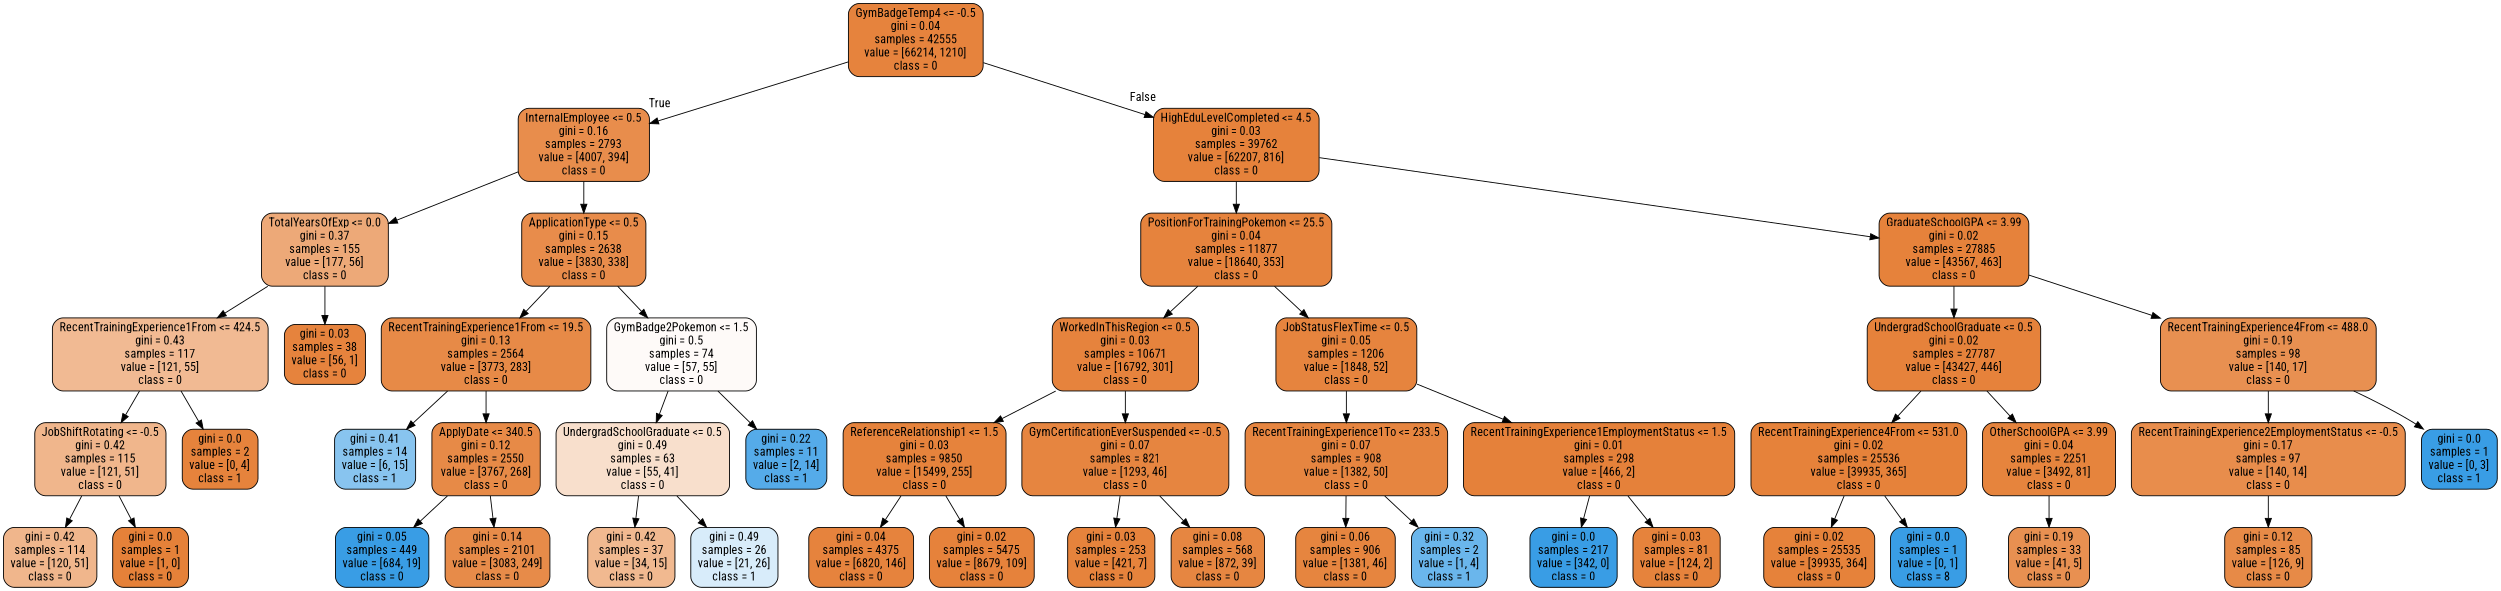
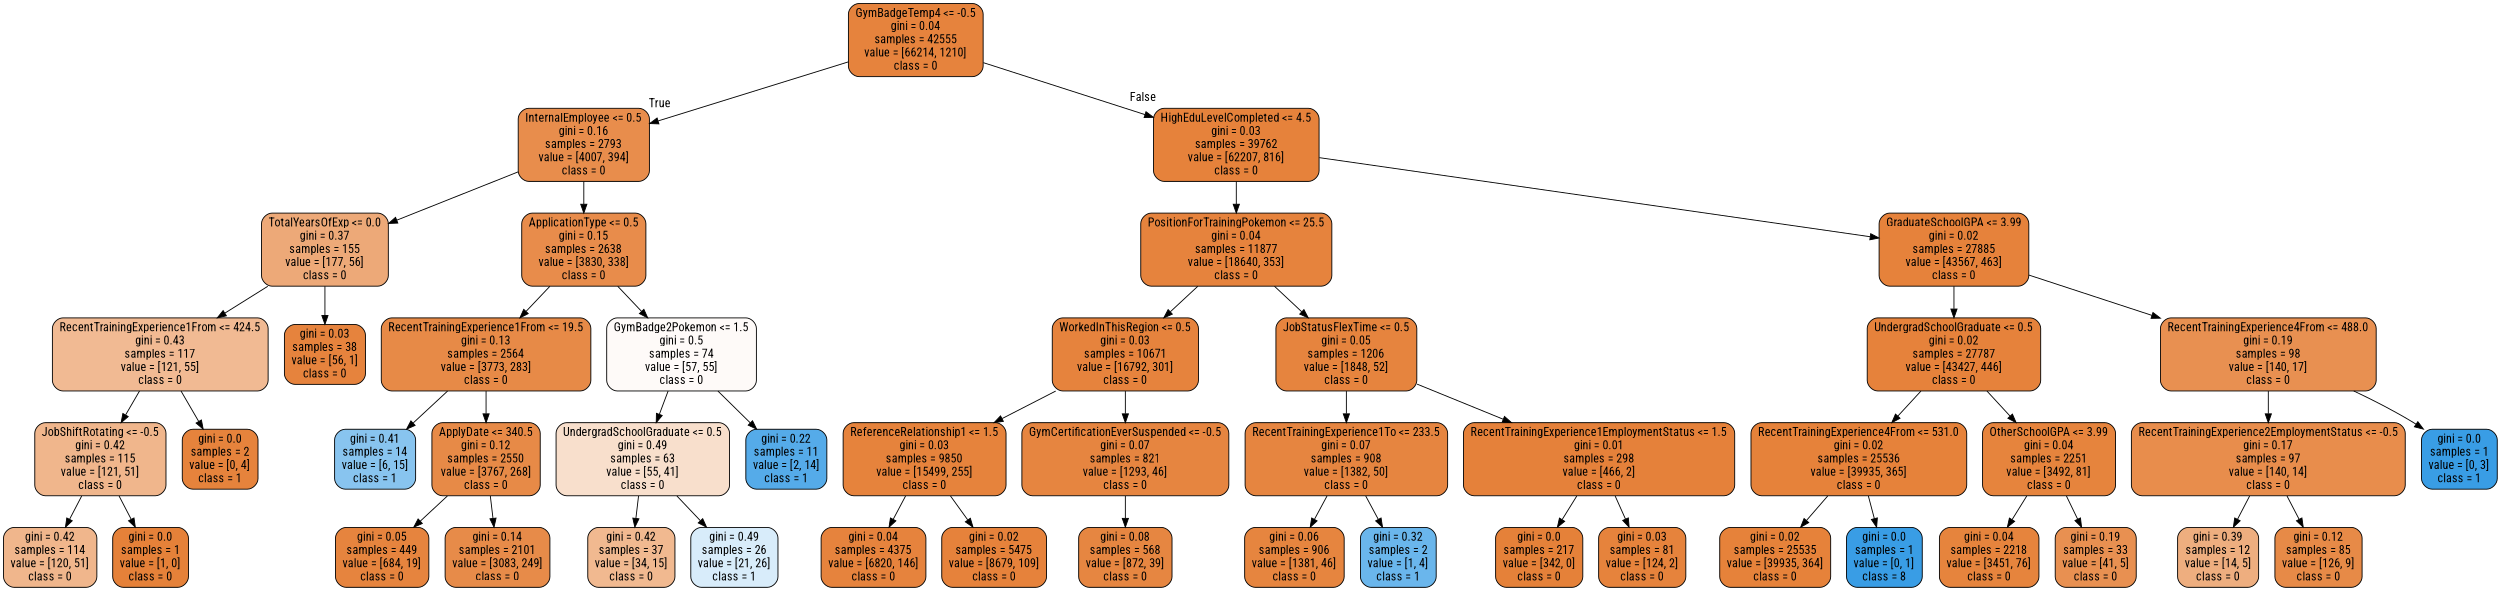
  digraph {
    fontname="Roboto Condensed"
    node [color=black fillcolor="#e58139fa" fontname="Roboto Condensed" shape=box style="filled, rounded"]
    edge [fontname="Roboto Condensed"]
    n1 [label="GymBadgeTemp4 <= -0.5\ngini = 0.04\nsamples = 42555\nvalue = [66214, 1210]\nclass = 0"]
    n2 [fillcolor="#e58139e6" label="InternalEmployee <= 0.5\ngini = 0.16\nsamples = 2793\nvalue = [4007, 394]\nclass = 0"]
    n3 [fillcolor="#e58139fc" label="HighEduLevelCompleted <= 4.5\ngini = 0.03\nsamples = 39762\nvalue = [62207, 816]\nclass = 0"]
    n4 [fillcolor="#e58139ae" label="TotalYearsOfExp <= 0.0\ngini = 0.37\nsamples = 155\nvalue = [177, 56]\nclass = 0"]
    n5 [fillcolor="#e58139e8" label="ApplicationType <= 0.5\ngini = 0.15\nsamples = 2638\nvalue = [3830, 338]\nclass = 0"]
    n6 [label="PositionForTrainingPokemon <= 25.5\ngini = 0.04\nsamples = 11877\nvalue = [18640, 353]\nclass = 0"]
    n7 [fillcolor="#e58139fc" label="GraduateSchoolGPA <= 3.99\ngini = 0.02\nsamples = 27885\nvalue = [43567, 463]\nclass = 0"]
    n8 [fillcolor="#e581398b" label="RecentTrainingExperience1From <= 424.5\ngini = 0.43\nsamples = 117\nvalue = [121, 55]\nclass = 0"]
    n9 [label="gini = 0.03\nsamples = 38\nvalue = [56, 1]\nclass = 0"]
    n10 [fillcolor="#e58139ec" label="RecentTrainingExperience1From <= 19.5\ngini = 0.13\nsamples = 2564\nvalue = [3773, 283]\nclass = 0"]
    n11 [fillcolor="#e5813909" label="GymBadge2Pokemon <= 1.5\ngini = 0.5\nsamples = 74\nvalue = [57, 55]\nclass = 0"]
    n12 [fillcolor="#e5813994" label="JobShiftRotating <= -0.5\ngini = 0.42\nsamples = 115\nvalue = [121, 51]\nclass = 0"]
    n13 [fillcolor="#e58139fb" label="gini = 0.0\nsamples = 2\nvalue = [0, 4]\nclass = 1"]
    n14 [fillcolor="#e5813993" label="gini = 0.42\nsamples = 114\nvalue = [120, 51]\nclass = 0"]
    n15 [fillcolor="#e58139ff" label="gini = 0.0\nsamples = 1\nvalue = [1, 0]\nclass = 0"]
    n16 [fillcolor="#399de599" label="gini = 0.41\nsamples = 14\nvalue = [6, 15]\nclass = 1"]
    n17 [fillcolor="#e58139ed" label="ApplyDate <= 340.5\ngini = 0.12\nsamples = 2550\nvalue = [3767, 268]\nclass = 0"]
    n18 [fillcolor="#e5813941" label="UndergradSchoolGraduate <= 0.5\ngini = 0.49\nsamples = 63\nvalue = [55, 41]\nclass = 0"]
    n19 [fillcolor="#399de5db" label="gini = 0.22\nsamples = 11\nvalue = [2, 14]\nclass = 1"]
-   n20 [fillcolor="#399de5ff" label="gini = 0.05\nsamples = 449\nvalue = [684, 19]\nclass = 0"]
+   n20 [fillcolor="#e58139f8" label="gini = 0.05\nsamples = 449\nvalue = [684, 19]\nclass = 0"]
    n21 [fillcolor="#e58139ea" label="gini = 0.14\nsamples = 2101\nvalue = [3083, 249]\nclass = 0"]
    n22 [fillcolor="#e581398e" label="gini = 0.42\nsamples = 37\nvalue = [34, 15]\nclass = 0"]
    n23 [fillcolor="#399de531" label="gini = 0.49\nsamples = 26\nvalue = [21, 26]\nclass = 1"]
    n24 [label="WorkedInThisRegion <= 0.5\ngini = 0.03\nsamples = 10671\nvalue = [16792, 301]\nclass = 0"]
    n25 [fillcolor="#e58139f8" label="JobStatusFlexTime <= 0.5\ngini = 0.05\nsamples = 1206\nvalue = [1848, 52]\nclass = 0"]
    n26 [fillcolor="#e58139fc" label="UndergradSchoolGraduate <= 0.5\ngini = 0.02\nsamples = 27787\nvalue = [43427, 446]\nclass = 0"]
    n27 [fillcolor="#e58139e0" label="RecentTrainingExperience4From <= 488.0\ngini = 0.19\nsamples = 98\nvalue = [140, 17]\nclass = 0"]
    n28 [fillcolor="#e58139fb" label="ReferenceRelationship1 <= 1.5\ngini = 0.03\nsamples = 9850\nvalue = [15499, 255]\nclass = 0"]
    n29 [fillcolor="#e58139f6" label="GymCertificationEverSuspended <= -0.5\ngini = 0.07\nsamples = 821\nvalue = [1293, 46]\nclass = 0"]
    n30 [fillcolor="#e58139f6" label="RecentTrainingExperience1To <= 233.5\ngini = 0.07\nsamples = 908\nvalue = [1382, 50]\nclass = 0"]
    n31 [fillcolor="#e58139fe" label="RecentTrainingExperience1EmploymentStatus <= 1.5\ngini = 0.01\nsamples = 298\nvalue = [466, 2]\nclass = 0"]
    n32 [label="gini = 0.04\nsamples = 4375\nvalue = [6820, 146]\nclass = 0"]
    n33 [fillcolor="#e58139fc" label="gini = 0.02\nsamples = 5475\nvalue = [8679, 109]\nclass = 0"]
-   n34 [fillcolor="#e58139fb" label="gini = 0.03\nsamples = 253\nvalue = [421, 7]\nclass = 0"]
    n35 [fillcolor="#e58139f4" label="gini = 0.08\nsamples = 568\nvalue = [872, 39]\nclass = 0"]
    n36 [fillcolor="#e58139f7" label="gini = 0.06\nsamples = 906\nvalue = [1381, 46]\nclass = 0"]
    n37 [fillcolor="#399de5bf" label="gini = 0.32\nsamples = 2\nvalue = [1, 4]\nclass = 1"]
-   n38 [fillcolor="#399de5ff" label="gini = 0.0\nsamples = 217\nvalue = [342, 0]\nclass = 0"]
+   n38 [fillcolor="#e58139ff" label="gini = 0.0\nsamples = 217\nvalue = [342, 0]\nclass = 0"]
    n39 [fillcolor="#e58139fb" label="gini = 0.03\nsamples = 81\nvalue = [124, 2]\nclass = 0"]
    n40 [fillcolor="#e58139fd" label="RecentTrainingExperience4From <= 531.0\ngini = 0.02\nsamples = 25536\nvalue = [39935, 365]\nclass = 0"]
    n41 [fillcolor="#e58139f9" label="OtherSchoolGPA <= 3.99\ngini = 0.04\nsamples = 2251\nvalue = [3492, 81]\nclass = 0"]
    n42 [fillcolor="#e58139e6" label="RecentTrainingExperience2EmploymentStatus <= -0.5\ngini = 0.17\nsamples = 97\nvalue = [140, 14]\nclass = 0"]
    n43 [fillcolor="#399de5ff" label="gini = 0.0\nsamples = 1\nvalue = [0, 3]\nclass = 1"]
    n44 [fillcolor="#e58139fd" label="gini = 0.02\nsamples = 25535\nvalue = [39935, 364]\nclass = 0"]
    n45 [fillcolor="#399de5ff" label="gini = 0.0\nsamples = 1\nvalue = [0, 1]\nclass = 8"]
+   n46 [fillcolor="#e58139f9" label="gini = 0.04\nsamples = 2218\nvalue = [3451, 76]\nclass = 0"]
    n47 [fillcolor="#e58139e0" label="gini = 0.19\nsamples = 33\nvalue = [41, 5]\nclass = 0"]
+   n48 [fillcolor="#e58139a4" label="gini = 0.39\nsamples = 12\nvalue = [14, 5]\nclass = 0"]
    n49 [fillcolor="#e58139ed" label="gini = 0.12\nsamples = 85\nvalue = [126, 9]\nclass = 0"]
    n1 -> n2 [headlabel=True labelangle=45 labeldistance=2.5]
    n1 -> n3 [headlabel=False labelangle=-45 labeldistance=2.5]
    n2 -> n4
    n2 -> n5
    n3 -> n6
    n3 -> n7
    n4 -> n8
    n4 -> n9
    n5 -> n10
    n5 -> n11
    n6 -> n24
    n6 -> n25
    n7 -> n26
    n7 -> n27
    n8 -> n12
    n8 -> n13
    n10 -> n16
    n10 -> n17
    n11 -> n18
    n11 -> n19
    n12 -> n14
    n12 -> n15
    n17 -> n20
    n17 -> n21
    n18 -> n22
    n18 -> n23
    n24 -> n28
    n24 -> n29
    n25 -> n30
    n25 -> n31
    n26 -> n40
    n26 -> n41
    n27 -> n42
    n27 -> n43
    n28 -> n32
    n28 -> n33
-   n29 -> n34
    n29 -> n35
    n30 -> n36
    n30 -> n37
    n31 -> n38
    n31 -> n39
    n40 -> n44
    n40 -> n45
+   n41 -> n46
    n41 -> n47
+   n42 -> n48
    n42 -> n49
  }
